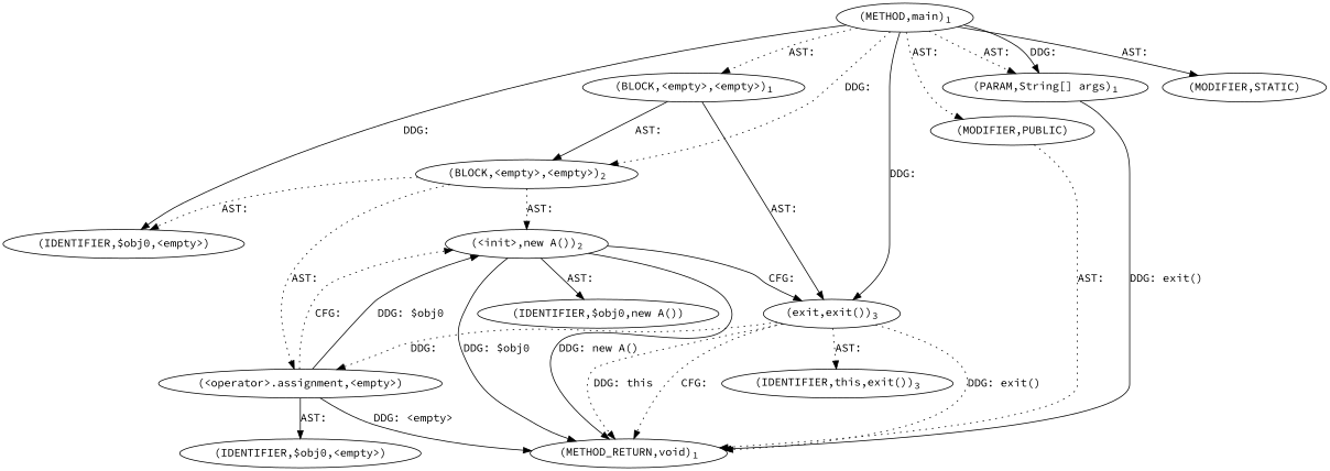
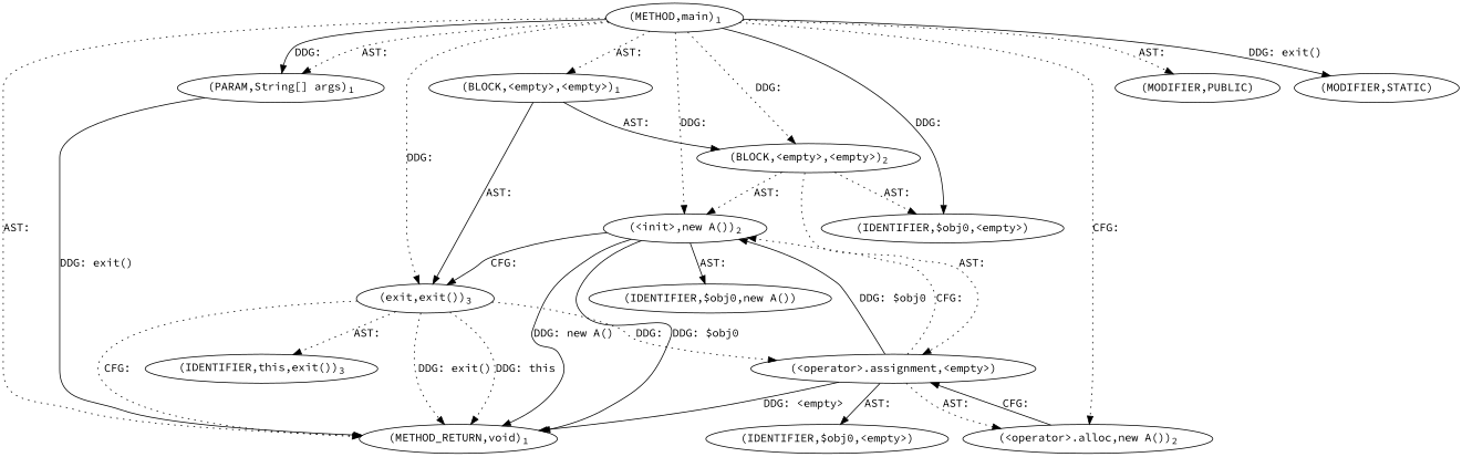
  digraph {
    fontname="Source Code Pro"
    node [fontname="Source Code Pro"]
    edge [fontname="Source Code Pro" style=dotted]
    n1 [label=<(METHOD,main)<SUB>1</SUB>>]
    n2 [label=<(PARAM,String[] args)<SUB>1</SUB>>]
    n3 [label=<(BLOCK,&lt;empty&gt;,&lt;empty&gt;)<SUB>1</SUB>>]
    n4 [label=<(BLOCK,&lt;empty&gt;,&lt;empty&gt;)<SUB>2</SUB>>]
+   n5 [label=<(&lt;operator&gt;.alloc,new A())<SUB>2</SUB>>]
    n6 [label=<(&lt;init&gt;,new A())<SUB>2</SUB>>]
    n7 [label=<(IDENTIFIER,$obj0,&lt;empty&gt;)>]
    n8 [label=<(exit,exit())<SUB>3</SUB>>]
    n9 [label=<(MODIFIER,PUBLIC)>]
    n10 [label=<(MODIFIER,STATIC)>]
    n11 [label=<(METHOD_RETURN,void)<SUB>1</SUB>>]
    n12 [label=<(&lt;operator&gt;.assignment,&lt;empty&gt;)>]
    n13 [label=<(IDENTIFIER,$obj0,&lt;empty&gt;)>]
    n14 [label=<(IDENTIFIER,$obj0,new A())>]
    n15 [label=<(IDENTIFIER,this,exit())<SUB>3</SUB>>]
    n1 -> n2 [label="AST: "]
    n1 -> n2 [label="DDG: " style=solid]
    n1 -> n3 [label="AST: "]
    n1 -> n4 [label="DDG: "]
+   n1 -> n5 [label="CFG: "]
+   n1 -> n6 [label="DDG: "]
    n1 -> n7 [label="DDG: " style=solid]
-   n1 -> n8 [label="DDG: " style=solid]
+   n1 -> n8 [label="DDG: "]
    n1 -> n9 [label="AST: "]
-   n1 -> n10 [label="AST: " style=solid]
-   n9 -> n11 [label="AST: "]
+   n1 -> n10 [label="DDG: exit()" style=solid]
+   n1 -> n11 [label="AST: "]
    n2 -> n11 [label="DDG: exit()" style=solid]
    n3 -> n4 [label="AST: " style=solid]
    n3 -> n8 [label="AST: " style=solid]
    n4 -> n6 [label="AST: "]
    n4 -> n7 [label="AST: "]
    n4 -> n12 [label="AST: "]
+   n5 -> n12 [label="CFG: " style=solid]
    n6 -> n8 [label="CFG: " style=solid]
    n6 -> n11 [label="DDG: $obj0" style=solid]
    n6 -> n11 [label="DDG: new A()" style=solid]
    n6 -> n14 [label="AST: " style=solid]
    n8 -> n11 [label="CFG: "]
    n8 -> n11 [label="DDG: exit()"]
    n8 -> n11 [label="DDG: this"]
    n8 -> n12 [label="DDG: "]
    n8 -> n15 [label="AST: "]
+   n12 -> n5 [label="AST: "]
    n12 -> n6 [label="CFG: "]
    n12 -> n6 [label="DDG: $obj0" style=solid]
    n12 -> n11 [label="DDG: &lt;empty&gt;" style=solid]
    n12 -> n13 [label="AST: " style=solid]
  }
